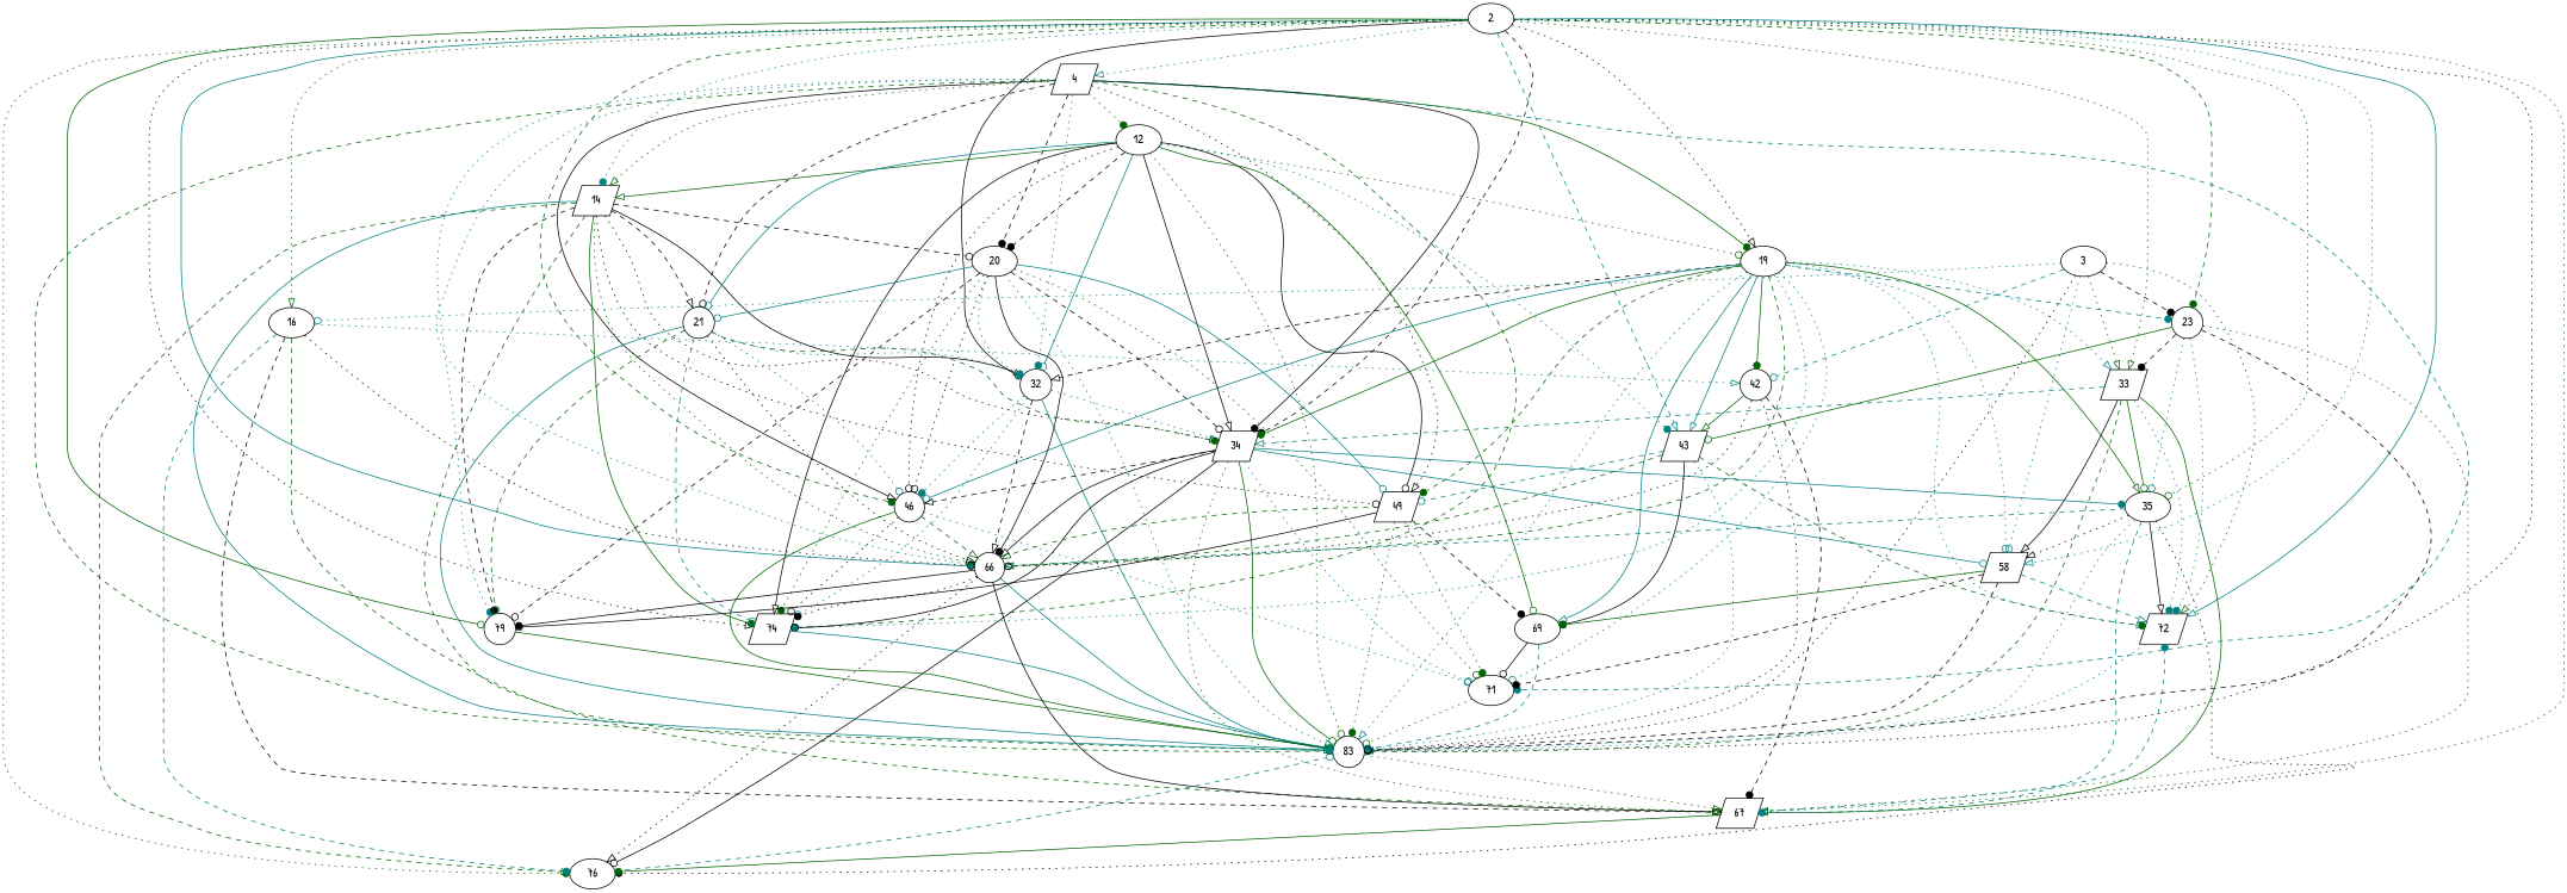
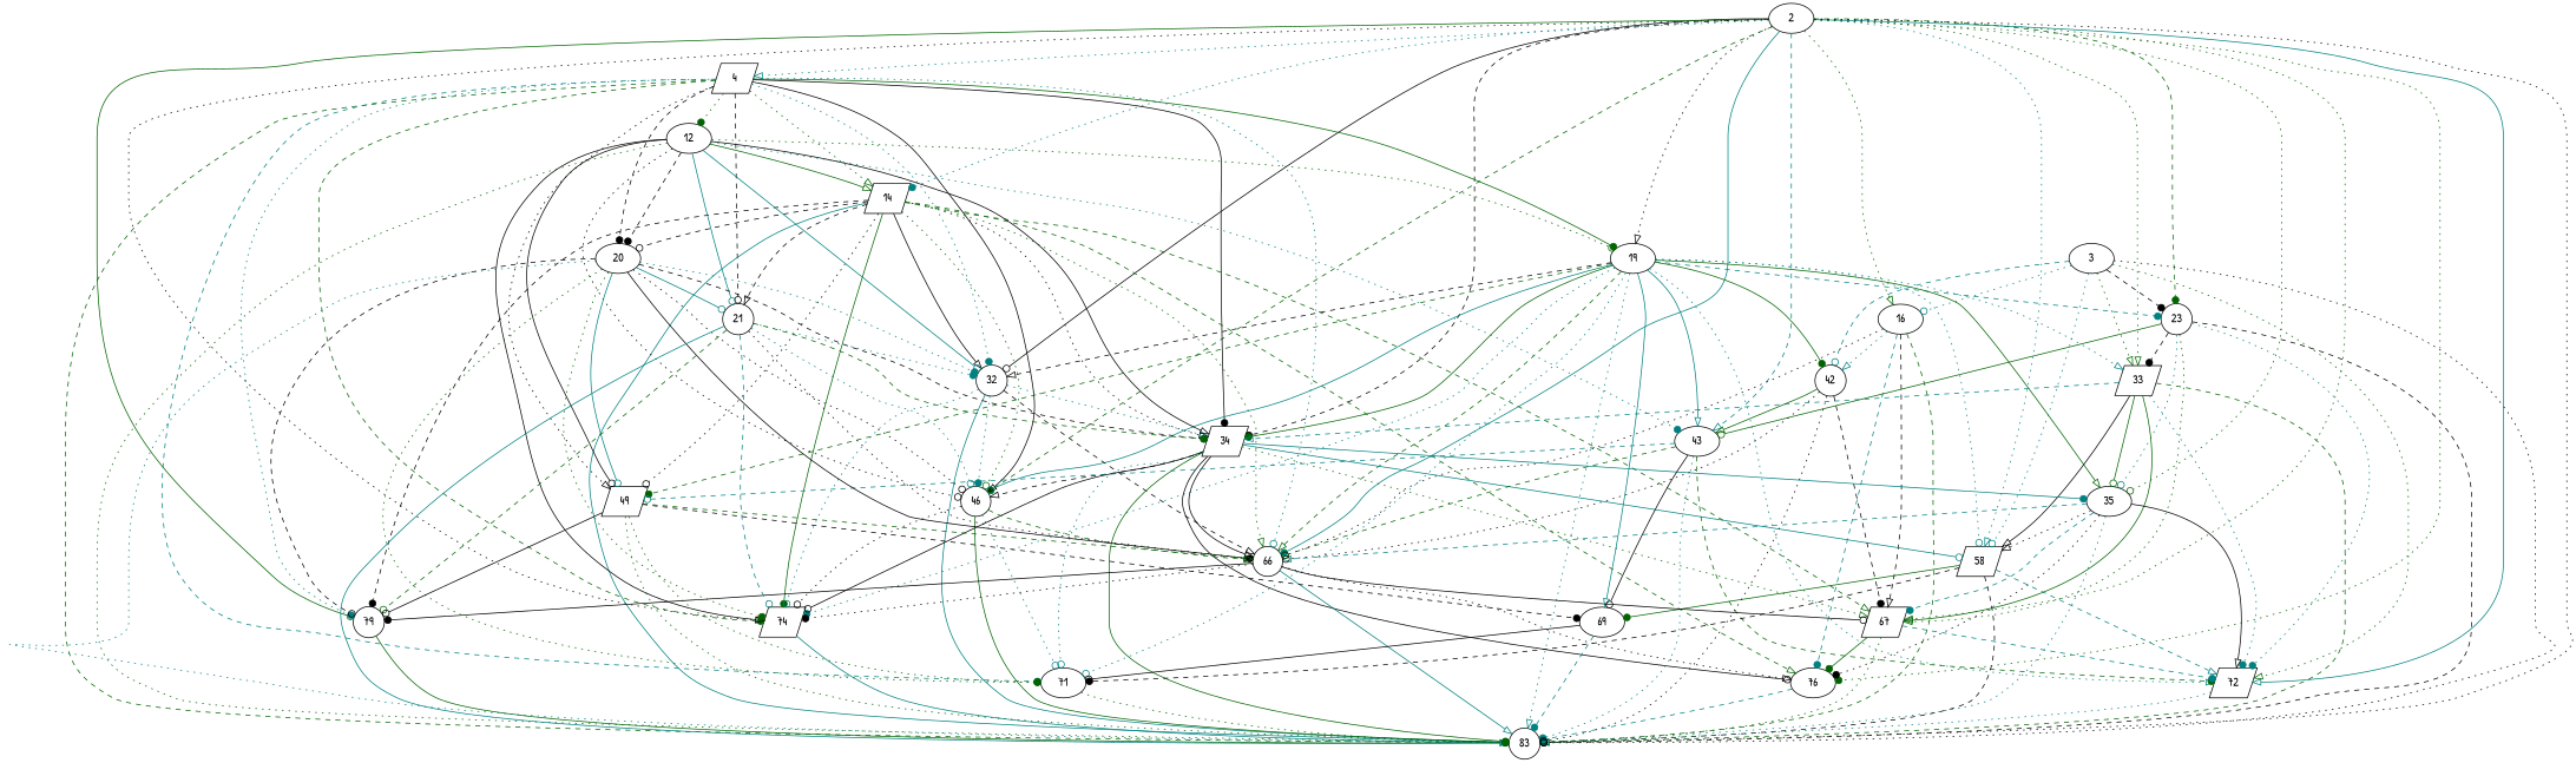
  digraph {
    fontname="Patrick Hand"
    node [fontname="Patrick Hand" shape=ellipse]
    edge [arrowhead=onormal color=teal fontname="Patrick Hand" style=dotted]
    n1 [label=2]
    n2 [label=4 shape=parallelogram]
    n3 [label=14 shape=parallelogram]
    n4 [label=16]
    n5 [label=19]
    n6 [label=23 shape=circle]
    n7 [label=32 shape=circle]
    n8 [label=33 shape=parallelogram]
    n9 [label=34 shape=parallelogram]
    n10 [label=35]
-   n11 [label=43 shape=parallelogram]
+   n11 [label=43]
    n12 [label=46 shape=circle]
    n13 [label=58 shape=parallelogram]
    n14 [label=66 shape=circle]
    n15 [label=67 shape=parallelogram]
    n16 [label=72 shape=parallelogram]
    n17 [label=74 shape=parallelogram]
    n18 [label=76]
    n19 [label=79 shape=circle]
    n20 [label=83 shape=circle]
    n21 [label=12]
    n22 [label=20]
    n23 [label=21 shape=circle]
    n24 [label=49 shape=parallelogram]
    n25 [label=71]
    n26 [label=42 shape=circle]
    n27 [label=69]
    n28 [label=3]
    n1 -> n2
    n1 -> n3 [arrowhead=dot]
    n1 -> n4 [color=darkgreen]
    n1 -> n5 [color=black]
    n1 -> n6 [arrowhead=dot color=darkgreen style=dashed]
    n1 -> n7 [arrowhead=odot color=black style=solid]
    n1 -> n8 [color=darkgreen]
    n1 -> n9 [arrowhead=dot color=black style=dashed]
    n1 -> n10 [arrowhead=odot color=darkgreen]
    n1 -> n11 [style=dashed]
    n1 -> n12 [arrowhead=dot color=darkgreen style=dashed]
    n1 -> n13
    n1 -> n14 [arrowhead=dot style=solid]
    n1 -> n15 [color=darkgreen]
    n1 -> n16 [style=solid]
    n1 -> n17 [color=black]
    n1 -> n18 [arrowhead=dot color=darkgreen]
    n1 -> n19 [arrowhead=odot color=darkgreen style=solid]
    n1 -> n20 [arrowhead=odot color=black]
    n2 -> n3 [color=darkgreen]
    n2 -> n5 [arrowhead=dot color=darkgreen style=solid]
    n2 -> n7 [arrowhead=dot]
    n2 -> n9 [arrowhead=dot color=black style=solid]
    n2 -> n12 [color=black style=solid]
    n2 -> n14 [arrowhead=odot]
    n2 -> n17 [arrowhead=dot color=darkgreen style=dashed]
    n2 -> n19 [arrowhead=dot]
    n2 -> n20 [color=darkgreen style=dashed]
    n2 -> n21 [arrowhead=dot color=darkgreen]
    n2 -> n22 [arrowhead=dot color=black style=dashed]
    n2 -> n23 [arrowhead=odot color=black style=dashed]
    n2 -> n24 [color=black]
    n2 -> n25 [arrowhead=dot style=dashed]
    n3 -> n7 [color=black style=solid]
    n3 -> n9 [color=black]
+   n3 -> n12 [arrowhead=odot color=darkgreen]
    n3 -> n14 [color=darkgreen]
    n3 -> n15 [color=darkgreen style=dashed]
    n3 -> n17 [arrowhead=dot color=darkgreen style=solid]
    n3 -> n18 [color=darkgreen style=dashed]
    n3 -> n19 [arrowhead=dot color=black style=dashed]
    n3 -> n20 [arrowhead=dot style=solid]
    n3 -> n22 [arrowhead=odot color=black style=dashed]
    n3 -> n23 [color=black style=dashed]
    n3 -> n24 [arrowhead=odot color=black]
    n4 -> n14 [arrowhead=odot color=black]
    n4 -> n15 [color=black style=dashed]
    n4 -> n18 [arrowhead=dot style=dashed]
    n4 -> n20 [arrowhead=dot color=darkgreen style=dashed]
    n4 -> n26
    n5 -> n6 [arrowhead=dot style=dashed]
    n5 -> n7 [color=black style=dashed]
    n5 -> n8
    n5 -> n9 [arrowhead=dot color=darkgreen style=solid]
    n5 -> n10 [color=darkgreen style=solid]
    n5 -> n11 [style=solid]
    n5 -> n12 [arrowhead=odot style=solid]
    n5 -> n13 [arrowhead=odot]
    n5 -> n14 [color=darkgreen style=dashed]
    n5 -> n16
    n5 -> n17 [arrowhead=dot]
    n5 -> n20
    n5 -> n24 [arrowhead=dot color=darkgreen style=dashed]
    n5 -> n25 [arrowhead=odot]
    n5 -> n26 [arrowhead=dot color=darkgreen style=solid]
    n5 -> n27 [style=solid]
    n6 -> n8 [arrowhead=dot color=black style=dashed]
    n6 -> n10 [arrowhead=odot]
    n6 -> n11 [arrowhead=odot color=darkgreen style=solid]
    n6 -> n15 [color=darkgreen]
    n6 -> n16 [arrowhead=dot]
    n6 -> n20 [color=black style=dashed]
    n7 -> n9
    n7 -> n12 [arrowhead=dot]
    n7 -> n14 [color=black style=dashed]
    n7 -> n17 [arrowhead=odot]
    n7 -> n20 [arrowhead=dot style=solid]
    n8 -> n9 [style=dashed]
    n8 -> n10 [arrowhead=odot color=darkgreen style=solid]
    n8 -> n13 [color=black style=solid]
    n8 -> n15 [color=darkgreen style=solid]
    n8 -> n16 [arrowhead=dot]
    n8 -> n20 [arrowhead=dot color=darkgreen style=dashed]
    n9 -> n10 [arrowhead=dot style=solid]
    n9 -> n12 [color=black style=dashed]
    n9 -> n13 [arrowhead=odot style=solid]
    n9 -> n14 [color=black style=solid]
    n9 -> n15 [color=darkgreen]
    n9 -> n17 [arrowhead=odot color=black style=solid]
    n9 -> n18 [arrowhead=odot color=black style=solid]
    n9 -> n20 [arrowhead=odot color=darkgreen style=solid]
    n9 -> n25 [arrowhead=odot]
    n10 -> n13 [color=black]
    n10 -> n14 [style=dashed]
    n10 -> n15 [arrowhead=dot style=dashed]
    n10 -> n16 [color=black style=solid]
    n10 -> n18 [arrowhead=dot color=black]
    n10 -> n20 [arrowhead=dot]
    n11 -> n14 [arrowhead=odot color=darkgreen style=dashed]
    n11 -> n16 [arrowhead=dot color=darkgreen style=dashed]
    n11 -> n20 [arrowhead=dot]
    n11 -> n24 [arrowhead=odot style=dashed]
    n11 -> n27 [arrowhead=odot color=black style=solid]
    n12 -> n14 [color=darkgreen style=dashed]
    n12 -> n17 [arrowhead=odot color=black]
    n12 -> n20 [arrowhead=dot color=darkgreen style=solid]
    n12 -> n25 [arrowhead=odot]
    n13 -> n16 [style=dashed]
    n13 -> n20 [arrowhead=odot color=black style=dashed]
    n13 -> n25 [arrowhead=dot color=black style=dashed]
    n13 -> n27 [arrowhead=dot color=darkgreen style=solid]
    n14 -> n15 [arrowhead=odot color=black style=solid]
    n14 -> n17 [arrowhead=dot color=black]
    n14 -> n18 [color=black]
    n14 -> n19 [arrowhead=dot color=black style=solid]
    n14 -> n20 [style=solid]
    n15 -> n16 [arrowhead=dot style=dashed]
    n15 -> n18 [arrowhead=dot color=darkgreen style=solid]
-   n20 -> n15 [color=darkgreen]
+   n15 -> n20 [color=darkgreen]
    n16 -> n20
    n17 -> n20 [style=solid]
    n18 -> n20 [arrowhead=odot style=dashed]
    n19 -> n20 [arrowhead=odot color=darkgreen style=solid]
    n21 -> n3 [color=darkgreen style=solid]
    n21 -> n5 [arrowhead=odot color=darkgreen]
    n21 -> n7 [arrowhead=odot style=solid]
    n21 -> n9 [color=black style=solid]
    n21 -> n11 [arrowhead=dot]
    n21 -> n12 [arrowhead=odot color=black]
    n21 -> n17 [color=black style=solid]
    n21 -> n20 [arrowhead=odot color=darkgreen]
    n21 -> n22 [arrowhead=dot color=black style=dashed]
    n21 -> n23 [arrowhead=odot style=solid]
    n21 -> n24 [arrowhead=odot color=black style=solid]
-   n21 -> n27 [arrowhead=odot color=darkgreen style=solid]
    n22 -> n7 [arrowhead=dot]
    n22 -> n9 [arrowhead=odot color=black style=dashed]
    n22 -> n12 [arrowhead=odot color=black]
    n22 -> n14 [arrowhead=dot color=black style=solid]
    n22 -> n17 [arrowhead=dot color=darkgreen]
    n22 -> n19 [arrowhead=odot color=black style=dashed]
    n22 -> n20
    n22 -> n23 [arrowhead=odot style=solid]
    n22 -> n24 [arrowhead=odot style=solid]
    n22 -> n25 [arrowhead=odot color=darkgreen]
    n23 -> n7 [arrowhead=dot]
    n23 -> n9 [arrowhead=dot color=darkgreen style=dashed]
    n23 -> n12 [arrowhead=odot]
    n23 -> n14 [color=black]
    n23 -> n17 [arrowhead=odot style=dashed]
    n23 -> n19 [arrowhead=odot color=darkgreen style=dashed]
    n23 -> n20 [arrowhead=dot style=solid]
    n24 -> n14 [color=darkgreen style=dashed]
    n24 -> n19 [arrowhead=odot color=black style=solid]
    n24 -> n20 [arrowhead=dot color=darkgreen]
    n24 -> n25 [arrowhead=dot color=darkgreen]
    n24 -> n27 [arrowhead=dot color=black style=dashed]
    n25 -> n20 [arrowhead=odot color=darkgreen]
    n26 -> n11 [color=darkgreen style=solid]
    n26 -> n14 [arrowhead=odot color=black]
    n26 -> n15 [arrowhead=dot color=black style=dashed]
    n26 -> n20 [arrowhead=odot color=black]
    n27 -> n20 [arrowhead=dot style=dashed]
    n27 -> n25 [arrowhead=odot color=black style=solid]
    n28 -> n4 [arrowhead=odot]
    n28 -> n6 [arrowhead=dot color=black style=dashed]
    n28 -> n8 [color=darkgreen]
    n28 -> n13 [arrowhead=odot]
    n28 -> n16 [color=darkgreen]
    n28 -> n20 [arrowhead=odot color=black]
    n28 -> n26 [arrowhead=odot style=dashed]
  }
